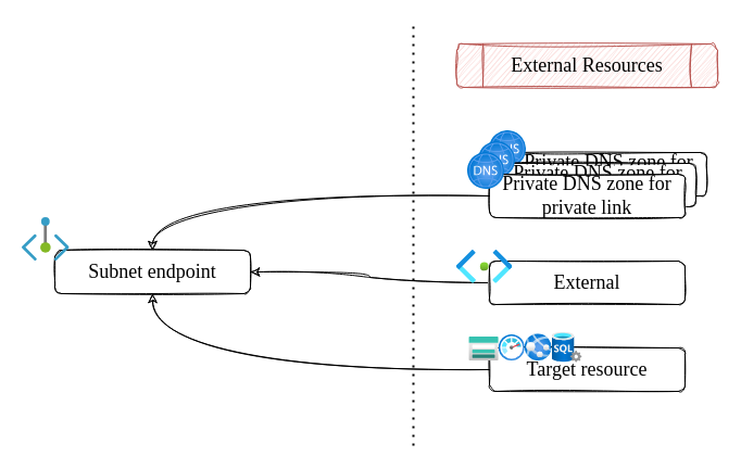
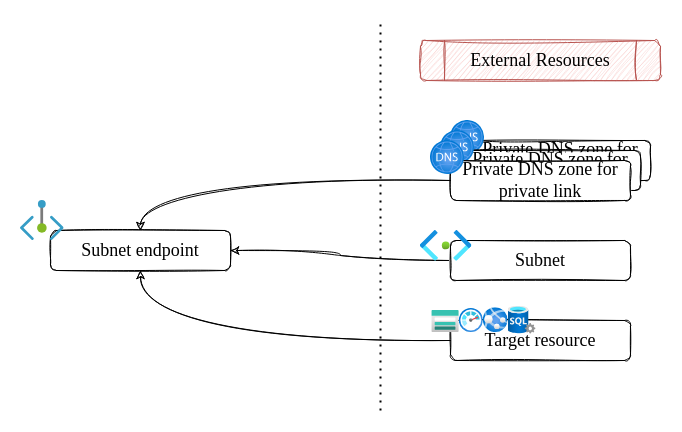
  <mxCell id="0" />
  <mxCell id="1" parent="0" />
  <mxCell id="2" value="" style="endArrow=none;dashed=1;html=1;dashPattern=1 3;strokeWidth=2;rounded=0;" parent="1" edge="1"><mxGeometry width="50" height="50" relative="1" as="geometry"><mxPoint x="380" y="410" as="sourcePoint" /><mxPoint x="380" y="20" as="targetPoint" /></mxGeometry></mxCell>
  <mxCell id="3" value="External Resources" style="shape=process;whiteSpace=wrap;html=1;backgroundOutline=1;rounded=1;fontFamily=Architects Daughter;fontSource=https%3A%2F%2Ffonts.googleapis.com%2Fcss%3Ffamily%3DArchitects%2BDaughter;fontSize=18;fillColor=#f8cecc;strokeColor=#b85450;sketch=1;curveFitting=1;jiggle=2;" parent="1" vertex="1"><mxGeometry x="420" y="40" width="240" height="40" as="geometry" /></mxCell>
  <mxCell id="4" style="edgeStyle=orthogonalEdgeStyle;rounded=0;orthogonalLoop=1;jettySize=auto;html=1;exitX=0.5;exitY=1;exitDx=0;exitDy=0;" parent="1" source="3" target="3" edge="1"><mxGeometry relative="1" as="geometry" /></mxCell>
  <mxCell id="5" value="" style="group" parent="1" vertex="1" connectable="0"><mxGeometry x="450" y="120" width="200" height="80" as="geometry" /></mxCell>
  <mxCell id="6" value="Private DNS zone for private link" style="rounded=1;whiteSpace=wrap;html=1;sketch=1;fontFamily=Architects Daughter;fontSource=https%3A%2F%2Ffonts.googleapis.com%2Fcss%3Ffamily%3DArchitects%2BDaughter;fontSize=18;" parent="5" vertex="1"><mxGeometry x="20" y="20" width="180" height="40" as="geometry" /></mxCell>
  <mxCell id="7" value="" style="image;aspect=fixed;html=1;points=[];align=center;fontSize=12;image=img/lib/azure2/networking/DNS_Zones.svg;" parent="5" vertex="1"><mxGeometry width="34" height="34" as="geometry" /></mxCell>
  <mxCell id="8" value="" style="group" parent="5" vertex="1" connectable="0"><mxGeometry x="-10" y="10" width="200" height="70" as="geometry" /></mxCell>
  <mxCell id="9" value="Private DNS zone for private link" style="rounded=1;whiteSpace=wrap;html=1;sketch=1;fontFamily=Architects Daughter;fontSource=https%3A%2F%2Ffonts.googleapis.com%2Fcss%3Ffamily%3DArchitects%2BDaughter;fontSize=18;" parent="8" vertex="1"><mxGeometry x="20" y="20" width="180" height="40" as="geometry" /></mxCell>
  <mxCell id="10" value="" style="image;aspect=fixed;html=1;points=[];align=center;fontSize=12;image=img/lib/azure2/networking/DNS_Zones.svg;" parent="8" vertex="1"><mxGeometry width="34" height="34" as="geometry" /></mxCell>
  <mxCell id="11" value="" style="group" parent="8" vertex="1" connectable="0"><mxGeometry x="-10" y="10" width="200" height="60" as="geometry" /></mxCell>
  <mxCell id="12" value="Private DNS zone for private link" style="rounded=1;whiteSpace=wrap;html=1;sketch=1;fontFamily=Architects Daughter;fontSource=https%3A%2F%2Ffonts.googleapis.com%2Fcss%3Ffamily%3DArchitects%2BDaughter;fontSize=18;" parent="11" vertex="1"><mxGeometry x="20" y="20" width="180" height="40" as="geometry" /></mxCell>
  <mxCell id="13" value="" style="image;aspect=fixed;html=1;points=[];align=center;fontSize=12;image=img/lib/azure2/networking/DNS_Zones.svg;" parent="11" vertex="1"><mxGeometry width="34" height="34" as="geometry" /></mxCell>
  <mxCell id="14" value="Subnet endpoint" style="rounded=1;whiteSpace=wrap;html=1;sketch=1;fontFamily=Architects Daughter;fontSource=https%3A%2F%2Ffonts.googleapis.com%2Fcss%3Ffamily%3DArchitects%2BDaughter;fontSize=18;" vertex="1" parent="1"><mxGeometry x="50" y="230" width="180" height="40" as="geometry" /></mxCell>
  <mxCell id="15" value="" style="image;aspect=fixed;html=1;points=[];align=center;fontSize=12;image=img/lib/azure2/networking/Private_Endpoint.svg;" vertex="1" parent="1"><mxGeometry x="20" y="200" width="43.64" height="40" as="geometry" /></mxCell>
  <mxCell id="16" style="edgeStyle=orthogonalEdgeStyle;shape=connector;curved=1;rounded=0;sketch=1;jiggle=2;curveFitting=1;orthogonalLoop=1;jettySize=auto;html=1;strokeColor=default;align=center;verticalAlign=middle;fontFamily=Helvetica;fontSize=11;fontColor=default;labelBackgroundColor=default;endArrow=classic;" edge="1" parent="1" source="17" target="14"><mxGeometry relative="1" as="geometry" /></mxCell>
- <mxCell id="17" value="External" style="rounded=1;whiteSpace=wrap;html=1;sketch=1;fontFamily=Architects Daughter;fontSource=https%3A%2F%2Ffonts.googleapis.com%2Fcss%3Ffamily%3DArchitects%2BDaughter;fontSize=18;" vertex="1" parent="1"><mxGeometry x="450" y="240" width="180" height="40" as="geometry" /></mxCell>
+ <mxCell id="17" value="Subnet" style="rounded=1;whiteSpace=wrap;html=1;sketch=1;fontFamily=Architects Daughter;fontSource=https%3A%2F%2Ffonts.googleapis.com%2Fcss%3Ffamily%3DArchitects%2BDaughter;fontSize=18;" vertex="1" parent="1"><mxGeometry x="450" y="240" width="180" height="40" as="geometry" /></mxCell>
  <mxCell id="18" value="" style="image;aspect=fixed;html=1;points=[];align=center;fontSize=12;image=img/lib/azure2/networking/Subnet.svg;" vertex="1" parent="1"><mxGeometry x="420" y="230" width="51.3" height="30.72" as="geometry" /></mxCell>
  <mxCell id="19" style="edgeStyle=orthogonalEdgeStyle;shape=connector;curved=1;rounded=0;sketch=1;jiggle=2;curveFitting=1;orthogonalLoop=1;jettySize=auto;html=1;entryX=0.5;entryY=1;entryDx=0;entryDy=0;strokeColor=default;align=center;verticalAlign=middle;fontFamily=Helvetica;fontSize=11;fontColor=default;labelBackgroundColor=default;endArrow=classic;" edge="1" parent="1" source="20" target="14"><mxGeometry relative="1" as="geometry" /></mxCell>
  <mxCell id="20" value="Target resource" style="rounded=1;whiteSpace=wrap;html=1;sketch=1;fontFamily=Architects Daughter;fontSource=https%3A%2F%2Ffonts.googleapis.com%2Fcss%3Ffamily%3DArchitects%2BDaughter;fontSize=18;" vertex="1" parent="1"><mxGeometry x="450" y="320" width="180" height="40" as="geometry" /></mxCell>
  <mxCell id="21" value="" style="image;aspect=fixed;html=1;points=[];align=center;fontSize=12;image=img/lib/azure2/storage/Storage_Accounts.svg;" vertex="1" parent="1"><mxGeometry x="431.3" y="310" width="27.5" height="22" as="geometry" /></mxCell>
  <mxCell id="22" value="" style="image;aspect=fixed;html=1;points=[];align=center;fontSize=12;image=img/lib/azure2/app_services/App_Services.svg;" vertex="1" parent="1"><mxGeometry x="482.8" y="307.28" width="24.72" height="24.72" as="geometry" /></mxCell>
  <mxCell id="23" value="" style="image;aspect=fixed;html=1;points=[];align=center;fontSize=12;image=img/lib/azure2/databases/SQL_Server.svg;" vertex="1" parent="1"><mxGeometry x="507.52" y="305.64" width="28" height="28" as="geometry" /></mxCell>
  <mxCell id="24" value="" style="image;aspect=fixed;html=1;points=[];align=center;fontSize=12;image=img/lib/azure2/management_governance/Monitor.svg;" vertex="1" parent="1"><mxGeometry x="458.8" y="308" width="24" height="24" as="geometry" /></mxCell>
  <mxCell id="25" style="edgeStyle=orthogonalEdgeStyle;rounded=0;orthogonalLoop=1;jettySize=auto;html=1;curved=1;sketch=1;curveFitting=1;jiggle=2;" edge="1" parent="1" source="12" target="14"><mxGeometry relative="1" as="geometry" /></mxCell>
